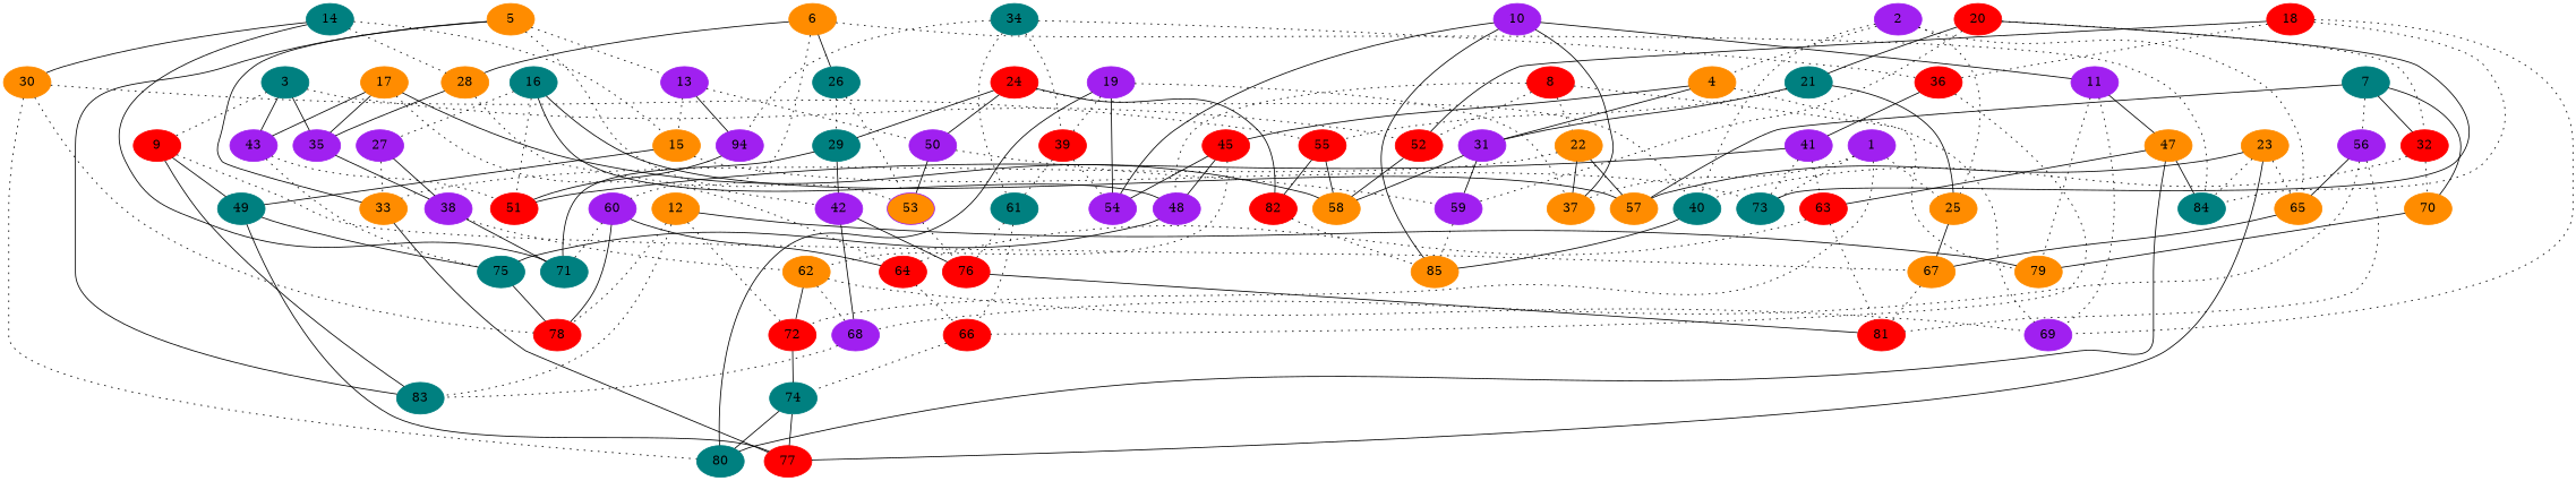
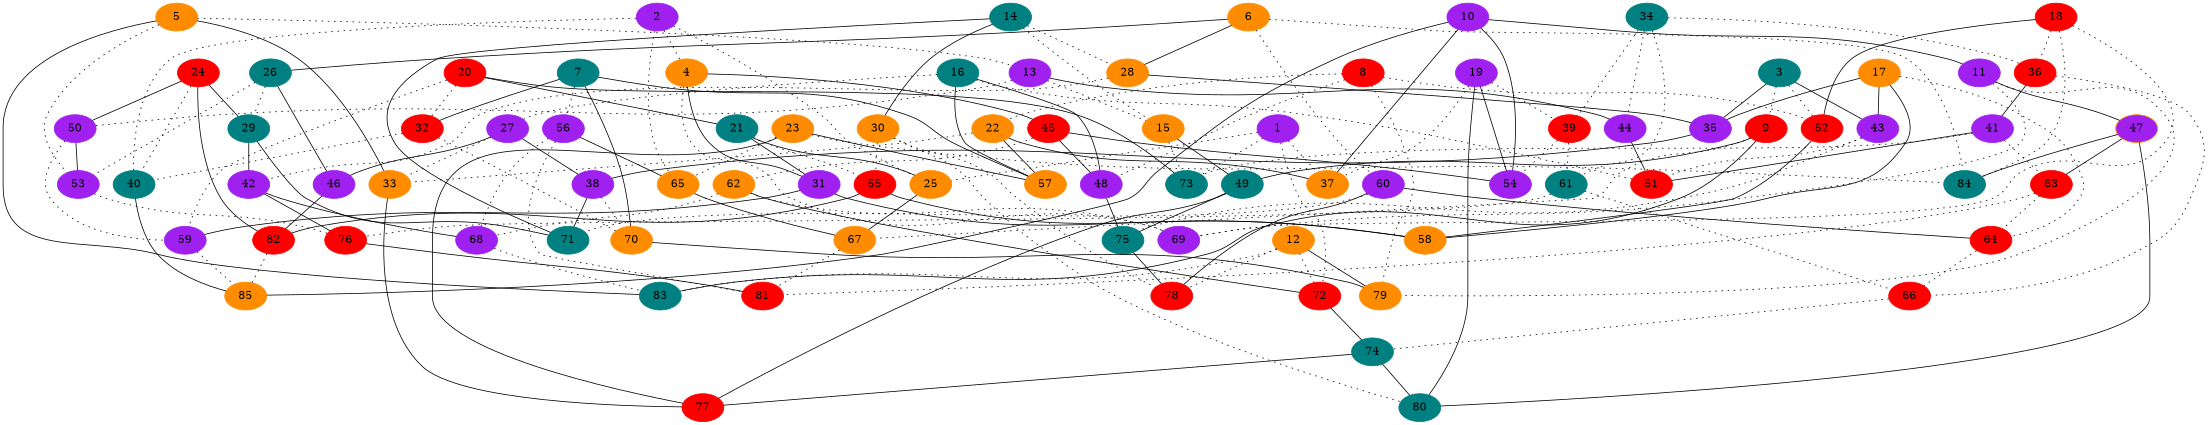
  graph {
    node [color=purple style=filled]
    edge [style=dotted]
    25 [color=darkorange]
    1
    37 [color=darkorange]
    72 [color=red]
    73 [color=teal]
    67 [color=darkorange]
    74 [color=teal]
    2
    4 [color=darkorange]
    40 [color=teal]
    65 [color=darkorange]
    31
    45 [color=red]
    69
    85 [color=darkorange]
    3 [color=teal]
    9 [color=red]
    35
    43
    52 [color=red]
    83 [color=teal]
    49 [color=teal]
    38
    51 [color=red]
    75 [color=teal]
    58 [color=darkorange]
    59
    48
    54
    62 [color=darkorange]
    5 [color=darkorange]
    13
    33 [color=darkorange]
-   53 [fillcolor=darkorange]
+   53
    15 [color=darkorange]
-   44 [label=94]
+   44
    50
    77 [color=red]
    76 [color=red]
    6 [color=darkorange]
    26 [color=teal]
    28 [color=darkorange]
    60
    84 [color=teal]
    29 [color=teal]
+   46
    42
    78 [color=red]
    71 [color=teal]
    64 [color=red]
    7 [color=teal]
    32 [color=red]
    56
    57 [color=darkorange]
    70 [color=darkorange]
    68
    81 [color=red]
    79 [color=darkorange]
    8 [color=red]
    22 [color=darkorange]
    10
    11
-   47 [color=darkorange]
+   47 [color=darkorange fillcolor=purple]
    80 [color=teal]
    63 [color=red]
    12 [color=darkorange]
    14 [color=teal]
    30 [color=darkorange]
    55 [color=red]
    16 [color=teal]
    27
    17 [color=darkorange]
    66 [color=red]
    18 [color=red]
    36 [color=red]
    41
    19
    39 [color=red]
    61 [color=teal]
    20 [color=red]
    21 [color=teal]
    82 [color=red]
    23 [color=darkorange]
    24 [color=red]
    34 [color=teal]
    25 -- 67 [style=solid]
    1 -- 25
    1 -- 37
    1 -- 72
    1 -- 73
    72 -- 74 [style=solid]
    67 -- 81
    74 -- 77 [style=solid]
    74 -- 80 [style=solid]
    2 -- 25
    2 -- 4
    2 -- 40
    2 -- 65
    4 -- 31 [style=solid]
    4 -- 45 [style=solid]
    4 -- 69
    40 -- 85 [style=solid]
    65 -- 67 [style=solid]
    31 -- 58 [style=solid]
    31 -- 59 [style=solid]
    45 -- 48 [style=solid]
    45 -- 54 [style=solid]
    45 -- 62
    3 -- 9
    3 -- 35 [style=solid]
    3 -- 43 [style=solid]
    3 -- 52
    9 -- 67
    9 -- 83 [style=solid]
    9 -- 49 [style=solid]
    35 -- 38 [style=solid]
    43 -- 51
    43 -- 75
    52 -- 58 [style=solid]
    49 -- 75 [style=solid]
    49 -- 77 [style=solid]
    38 -- 71 [style=solid]
-   38 -- 62
+   38 -- 70
    75 -- 78 [style=solid]
    59 -- 85
    48 -- 75 [style=solid]
    62 -- 72 [style=solid]
    62 -- 69
    62 -- 68
    5 -- 83 [style=solid]
    5 -- 13
    5 -- 33 [style=solid]
    5 -- 53
    13 -- 15
    13 -- 44 [style=solid]
    13 -- 50
    33 -- 77 [style=solid]
    53 -- 76
    15 -- 73
    15 -- 49 [style=solid]
    44 -- 51 [style=solid]
    50 -- 59
    50 -- 53 [style=solid]
    76 -- 81 [style=solid]
    6 -- 26 [style=solid]
    6 -- 28 [style=solid]
    6 -- 60
    6 -- 84
    26 -- 53
    26 -- 29
+   26 -- 46 [style=solid]
    28 -- 35 [style=solid]
    28 -- 42
    60 -- 78 [style=solid]
    60 -- 71
    60 -- 64 [style=solid]
    29 -- 42 [style=solid]
    29 -- 71 [style=solid]
+   46 -- 82 [style=solid]
    42 -- 76 [style=solid]
    42 -- 68 [style=solid]
    64 -- 66
    7 -- 32 [style=solid]
    7 -- 56
    7 -- 57 [style=solid]
    7 -- 70 [style=solid]
    32 -- 40
    32 -- 70
    56 -- 65 [style=solid]
    56 -- 68
    56 -- 81
    70 -- 79 [style=solid]
    68 -- 83
    8 -- 52
    8 -- 48
    8 -- 79
    8 -- 22
    22 -- 37 [style=solid]
    22 -- 33
    22 -- 57 [style=solid]
    10 -- 37 [style=solid]
    10 -- 85 [style=solid]
    10 -- 54 [style=solid]
    10 -- 11 [style=solid]
    11 -- 69
    11 -- 79
    11 -- 47 [style=solid]
    47 -- 84 [style=solid]
    47 -- 80 [style=solid]
    47 -- 63 [style=solid]
    63 -- 64
    63 -- 81
    12 -- 72
    12 -- 83
    12 -- 78
    12 -- 79 [style=solid]
    14 -- 15
    14 -- 28
    14 -- 71 [style=solid]
    14 -- 30 [style=solid]
    30 -- 78
    30 -- 80
    30 -- 55
    55 -- 58 [style=solid]
    55 -- 82 [style=solid]
    16 -- 51
    16 -- 48 [style=solid]
    16 -- 57 [style=solid]
    16 -- 27
    27 -- 38 [style=solid]
    27 -- 33
+   27 -- 46 [style=solid]
    17 -- 35 [style=solid]
    17 -- 43 [style=solid]
    17 -- 58 [style=solid]
    17 -- 64
    66 -- 74
    18 -- 69
    18 -- 52 [style=solid]
    18 -- 84
    18 -- 36
    36 -- 66
    36 -- 41 [style=solid]
    41 -- 73
    41 -- 51 [style=solid]
    41 -- 63
    19 -- 37
    19 -- 54 [style=solid]
    19 -- 80 [style=solid]
    19 -- 39
    39 -- 54
    39 -- 61
    61 -- 76
    61 -- 66
    20 -- 73 [style=solid]
    20 -- 59
    20 -- 32
    20 -- 21 [style=solid]
    21 -- 25 [style=solid]
    21 -- 31 [style=solid]
    21 -- 55
    82 -- 85
    23 -- 65
    23 -- 77 [style=solid]
    23 -- 84
    23 -- 57 [style=solid]
    24 -- 40
    24 -- 50 [style=solid]
    24 -- 29 [style=solid]
    24 -- 82 [style=solid]
    34 -- 44
    34 -- 36
    34 -- 39
    34 -- 61
  }
